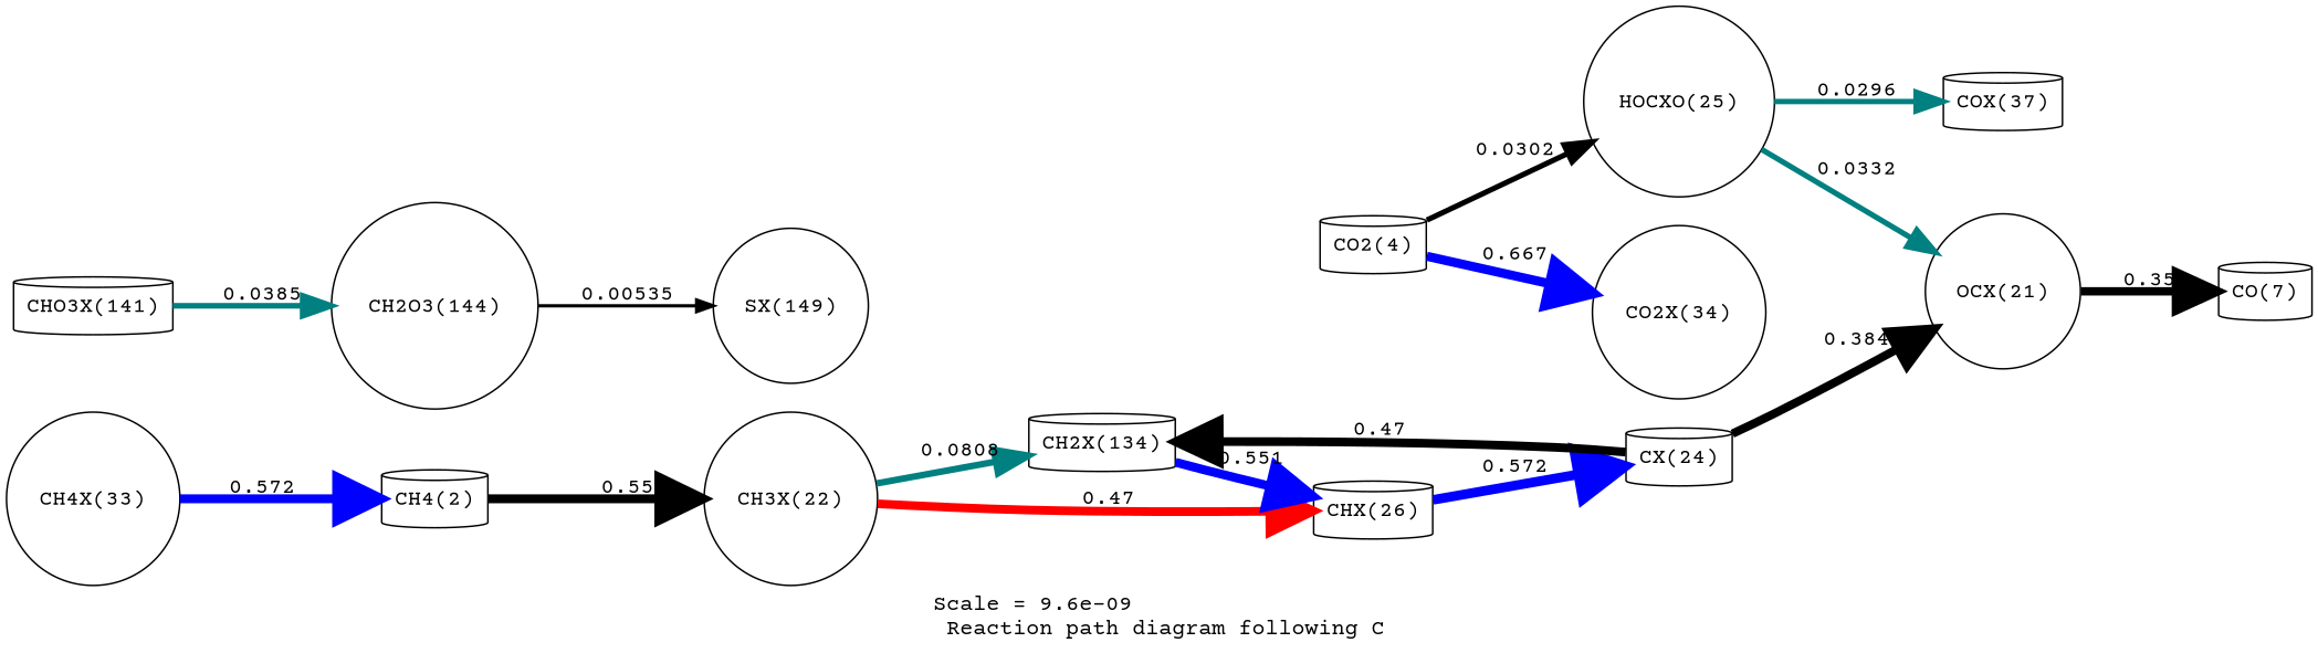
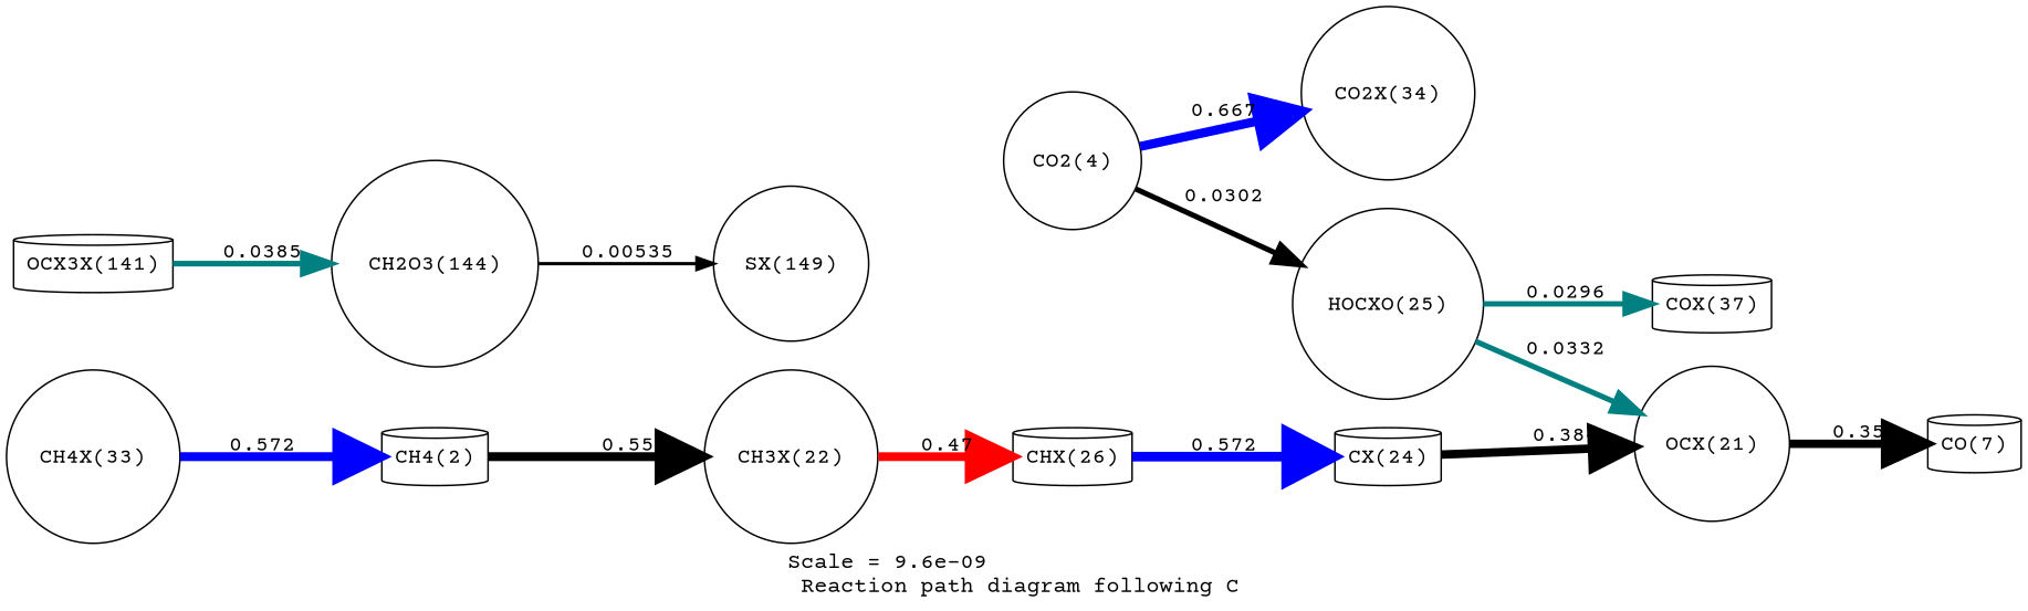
  digraph {
    fontname="Courier Prime"
    label="Scale = 9.6e-09\l Reaction path diagram following C"
    rankdir=LR
    node [fontname="Courier Prime" shape=circle]
    edge [arrowsize=2.77 color=black fontname="Courier Prime" penwidth=5.55]
    n1 [label="CH4(2)" shape=cylinder]
    n2 [label="CH3X(22)"]
    n3 [label="CH4X(33)"]
-   n4 [label="CH2X(134)" shape=cylinder]
    n5 [label="CHX(26)" shape=cylinder]
    n6 [label="CX(24)" shape=cylinder]
    n7 [label="OCX(21)"]
    n8 [label="CO(7)" shape=cylinder]
    n9 [label="COX(37)" shape=cylinder]
    n10 [label="HOCXO(25)"]
-   n11 [label="CO2(4)" shape=cylinder]
+   n11 [label="CO2(4)"]
    n12 [label="CO2X(34)"]
    n13 [label="CH2O3(144)"]
    n14 [label="SX(149)"]
-   n15 [label="CHO3X(141)" shape=cylinder]
+   n15 [label="OCX3X(141)" shape=cylinder]
    n1 -> n2 [label=" 0.55"]
-   n2 -> n4 [arrowsize=2.05 color=teal label=" 0.0808" penwidth=4.1]
    n2 -> n5 [arrowsize=2.71 color=red label=" 0.47" penwidth=5.43]
    n3 -> n1 [arrowsize=2.79 color=blue label=" 0.572" penwidth=5.58]
-   n4 -> n5 [color=blue label=" 0.551"]
    n5 -> n6 [arrowsize=3 color=blue label=" 0.572" penwidth=6]
-   n6 -> n4 [arrowsize=2.71 label=" 0.47" penwidth=5.43]
    n6 -> n7 [arrowsize=2.64 label=" 0.384" penwidth=5.28]
    n7 -> n8 [arrowsize=2.61 label=" 0.359" penwidth=5.23]
    n10 -> n7 [arrowsize=1.71 color=teal label=" 0.0332" penwidth=3.43]
    n10 -> n9 [arrowsize=1.67 color=teal label=" 0.0296" penwidth=3.34]
    n11 -> n10 [arrowsize=1.68 label=" 0.0302" penwidth=3.36]
    n11 -> n12 [arrowsize=2.85 color=blue label=" 0.667" penwidth=5.69]
    n13 -> n14 [arrowsize=1.03 label=" 0.00535" penwidth=2.05]
    n15 -> n13 [arrowsize=1.77 color=teal label=" 0.0385" penwidth=3.54]
  }
